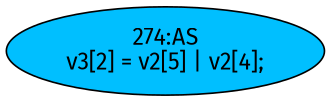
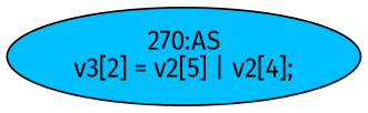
  strict digraph {
    rankdir=LR
    fontname="Fira Sans"
-   n1 [ast="<pyverilog.vparser.ast.Assign object at 0x7f407842b490>" def_var="['v3']" fillcolor=deepskyblue label="274:AS\nv3[2] = v2[5] | v2[4];" statements="[]" style=filled typ=Assign use_var="['v2', 'v2']" fontname="Fira Sans"]
+   n1 [ast="<pyverilog.vparser.ast.Assign object at 0x7f407842b490>" def_var="['v3']" fillcolor=deepskyblue label="270:AS\nv3[2] = v2[5] | v2[4];" statements="[]" style=filled typ=Assign use_var="['v2', 'v2']" fontname="Fira Sans"]
  }
